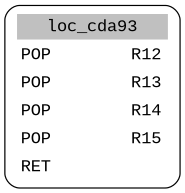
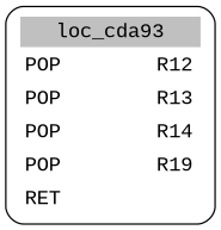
  digraph {
    rankdir=LR
-   n1 [fontname="Courier New" label=<<table border="0" cellborder="0" cellpadding="3"><tr><td align="center" colspan="2" bgcolor="grey">loc_cda93</td></tr><tr><td align="left">POP        R12</td></tr><tr><td align="left">POP        R13</td></tr><tr><td align="left">POP        R14</td></tr><tr><td align="left">POP        R15</td></tr><tr><td align="left">RET        </td></tr></table>> shape=Mrecord]
+   n1 [fontname="Courier New" label=<<table border="0" cellborder="0" cellpadding="3"><tr><td align="center" colspan="2" bgcolor="grey">loc_cda93</td></tr><tr><td align="left">POP        R12</td></tr><tr><td align="left">POP        R13</td></tr><tr><td align="left">POP        R14</td></tr><tr><td align="left">POP        R19</td></tr><tr><td align="left">RET        </td></tr></table>> shape=Mrecord]
  }
